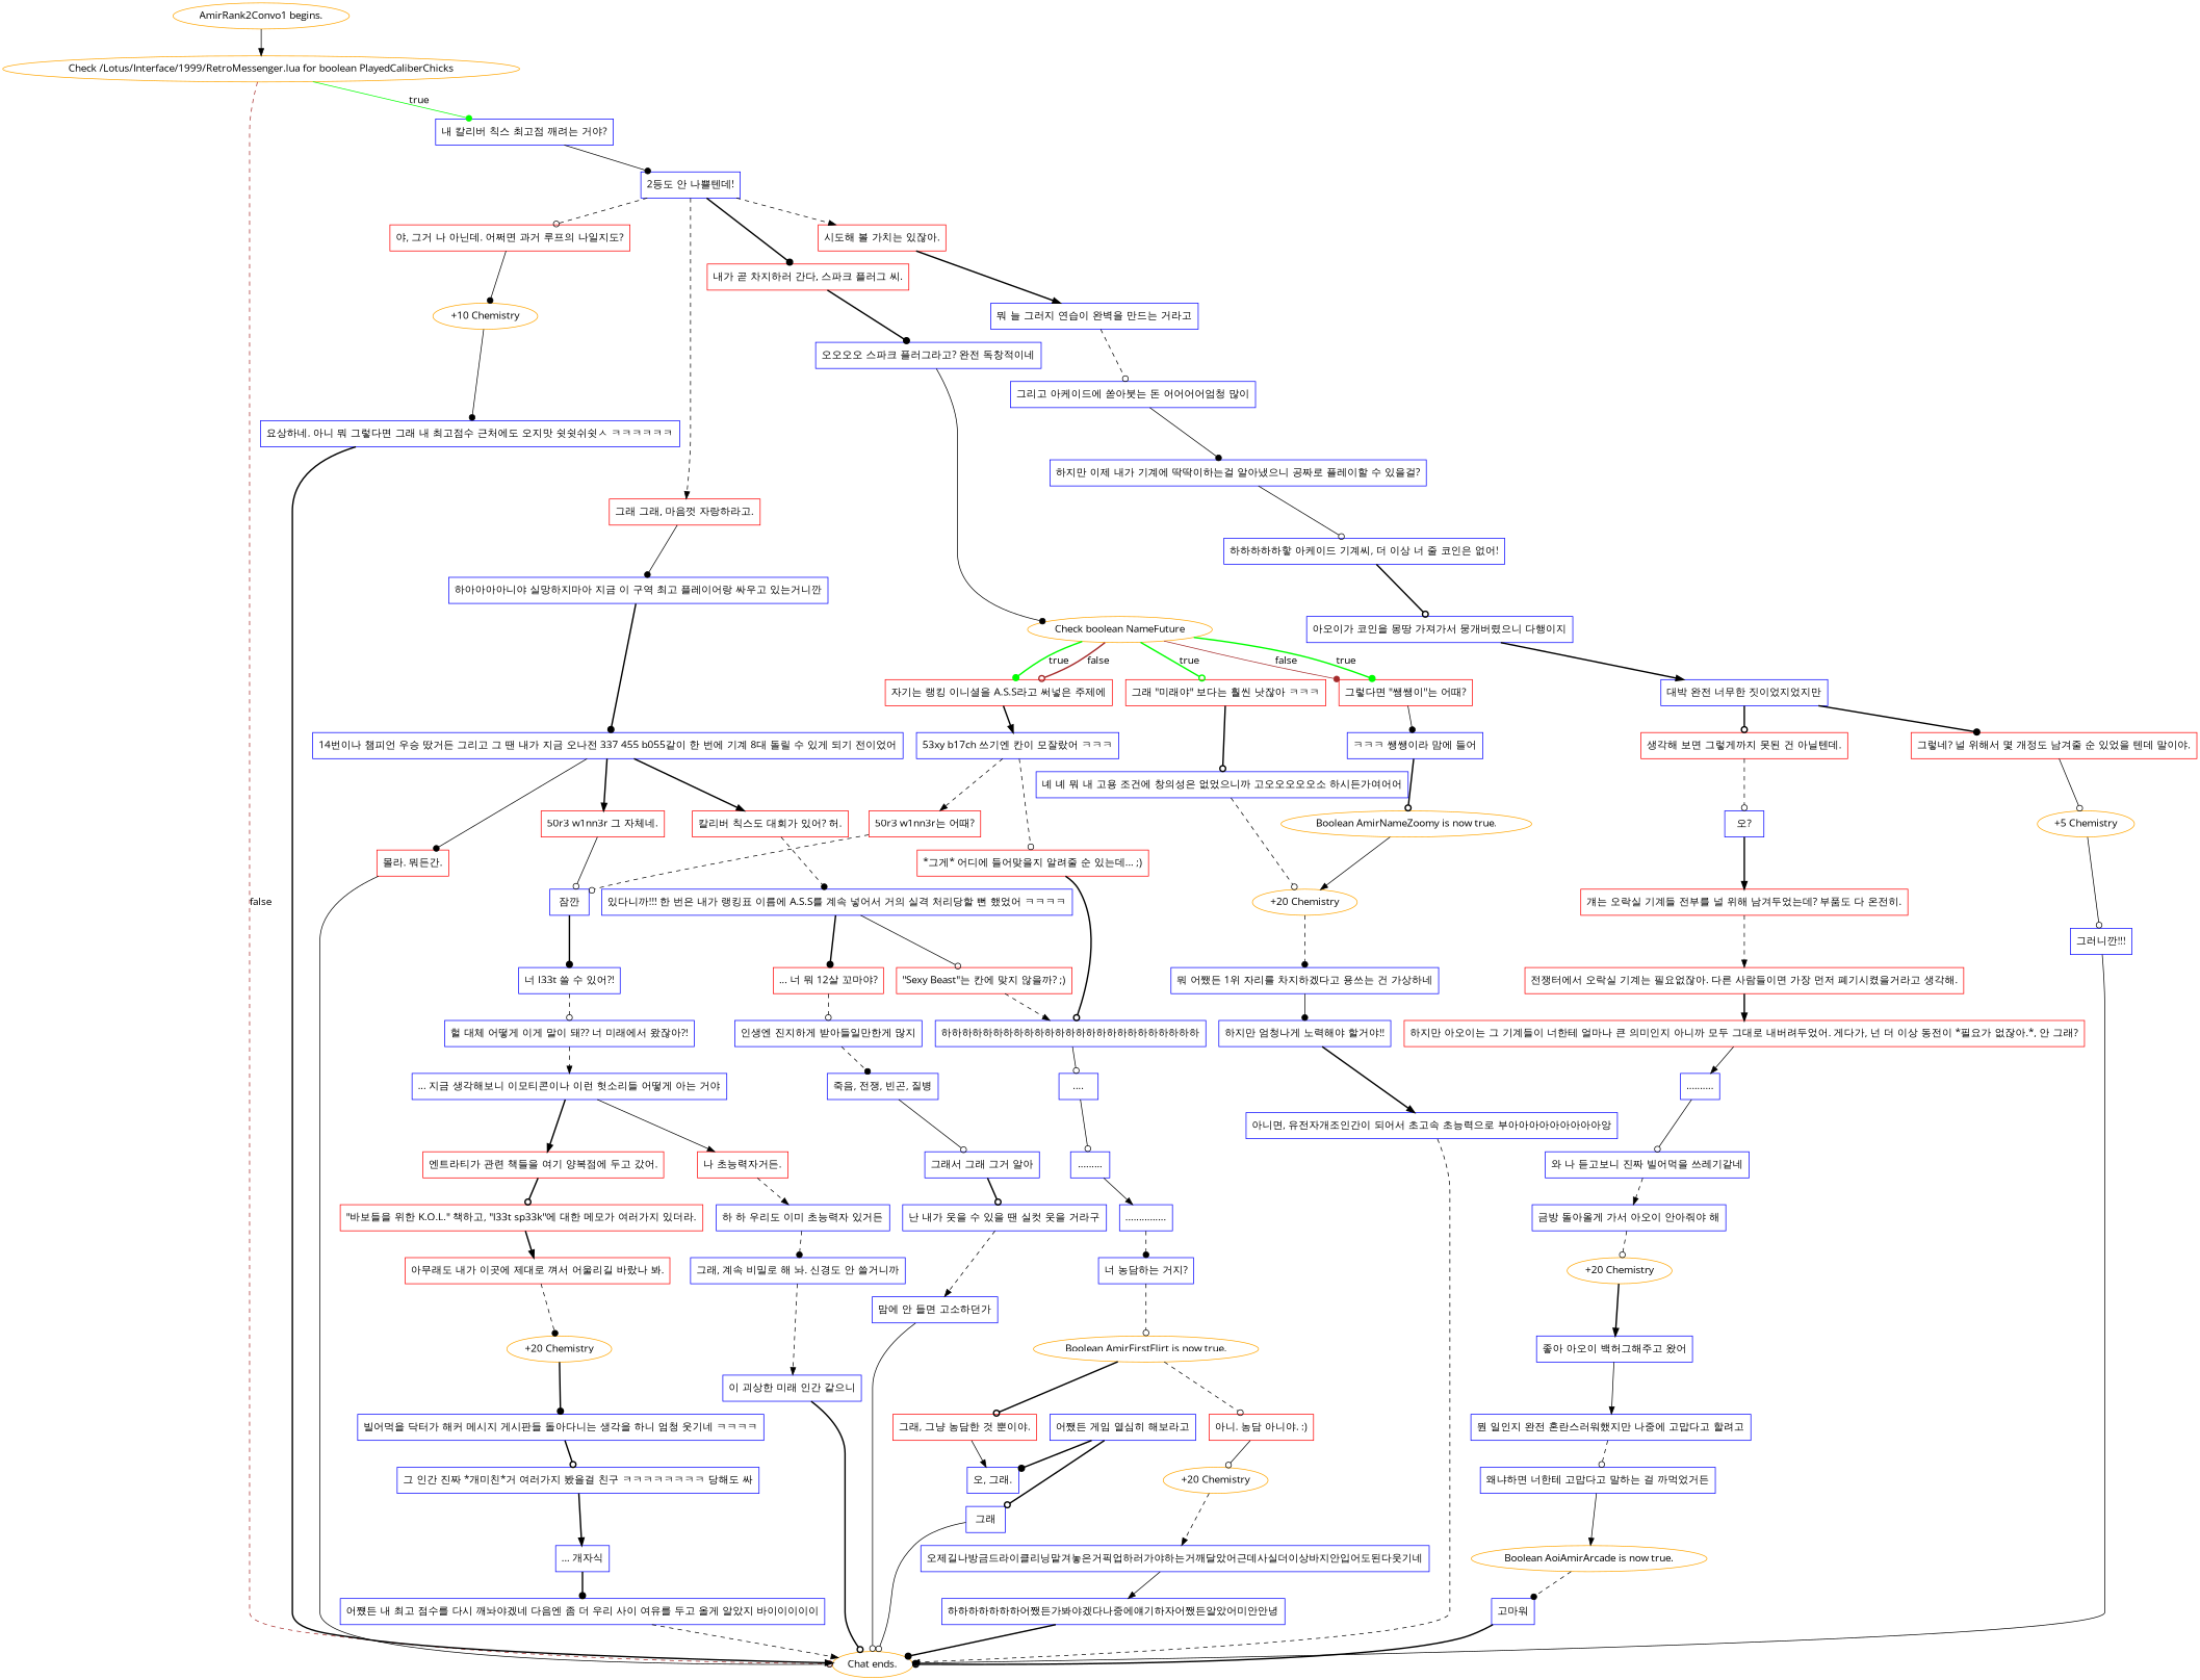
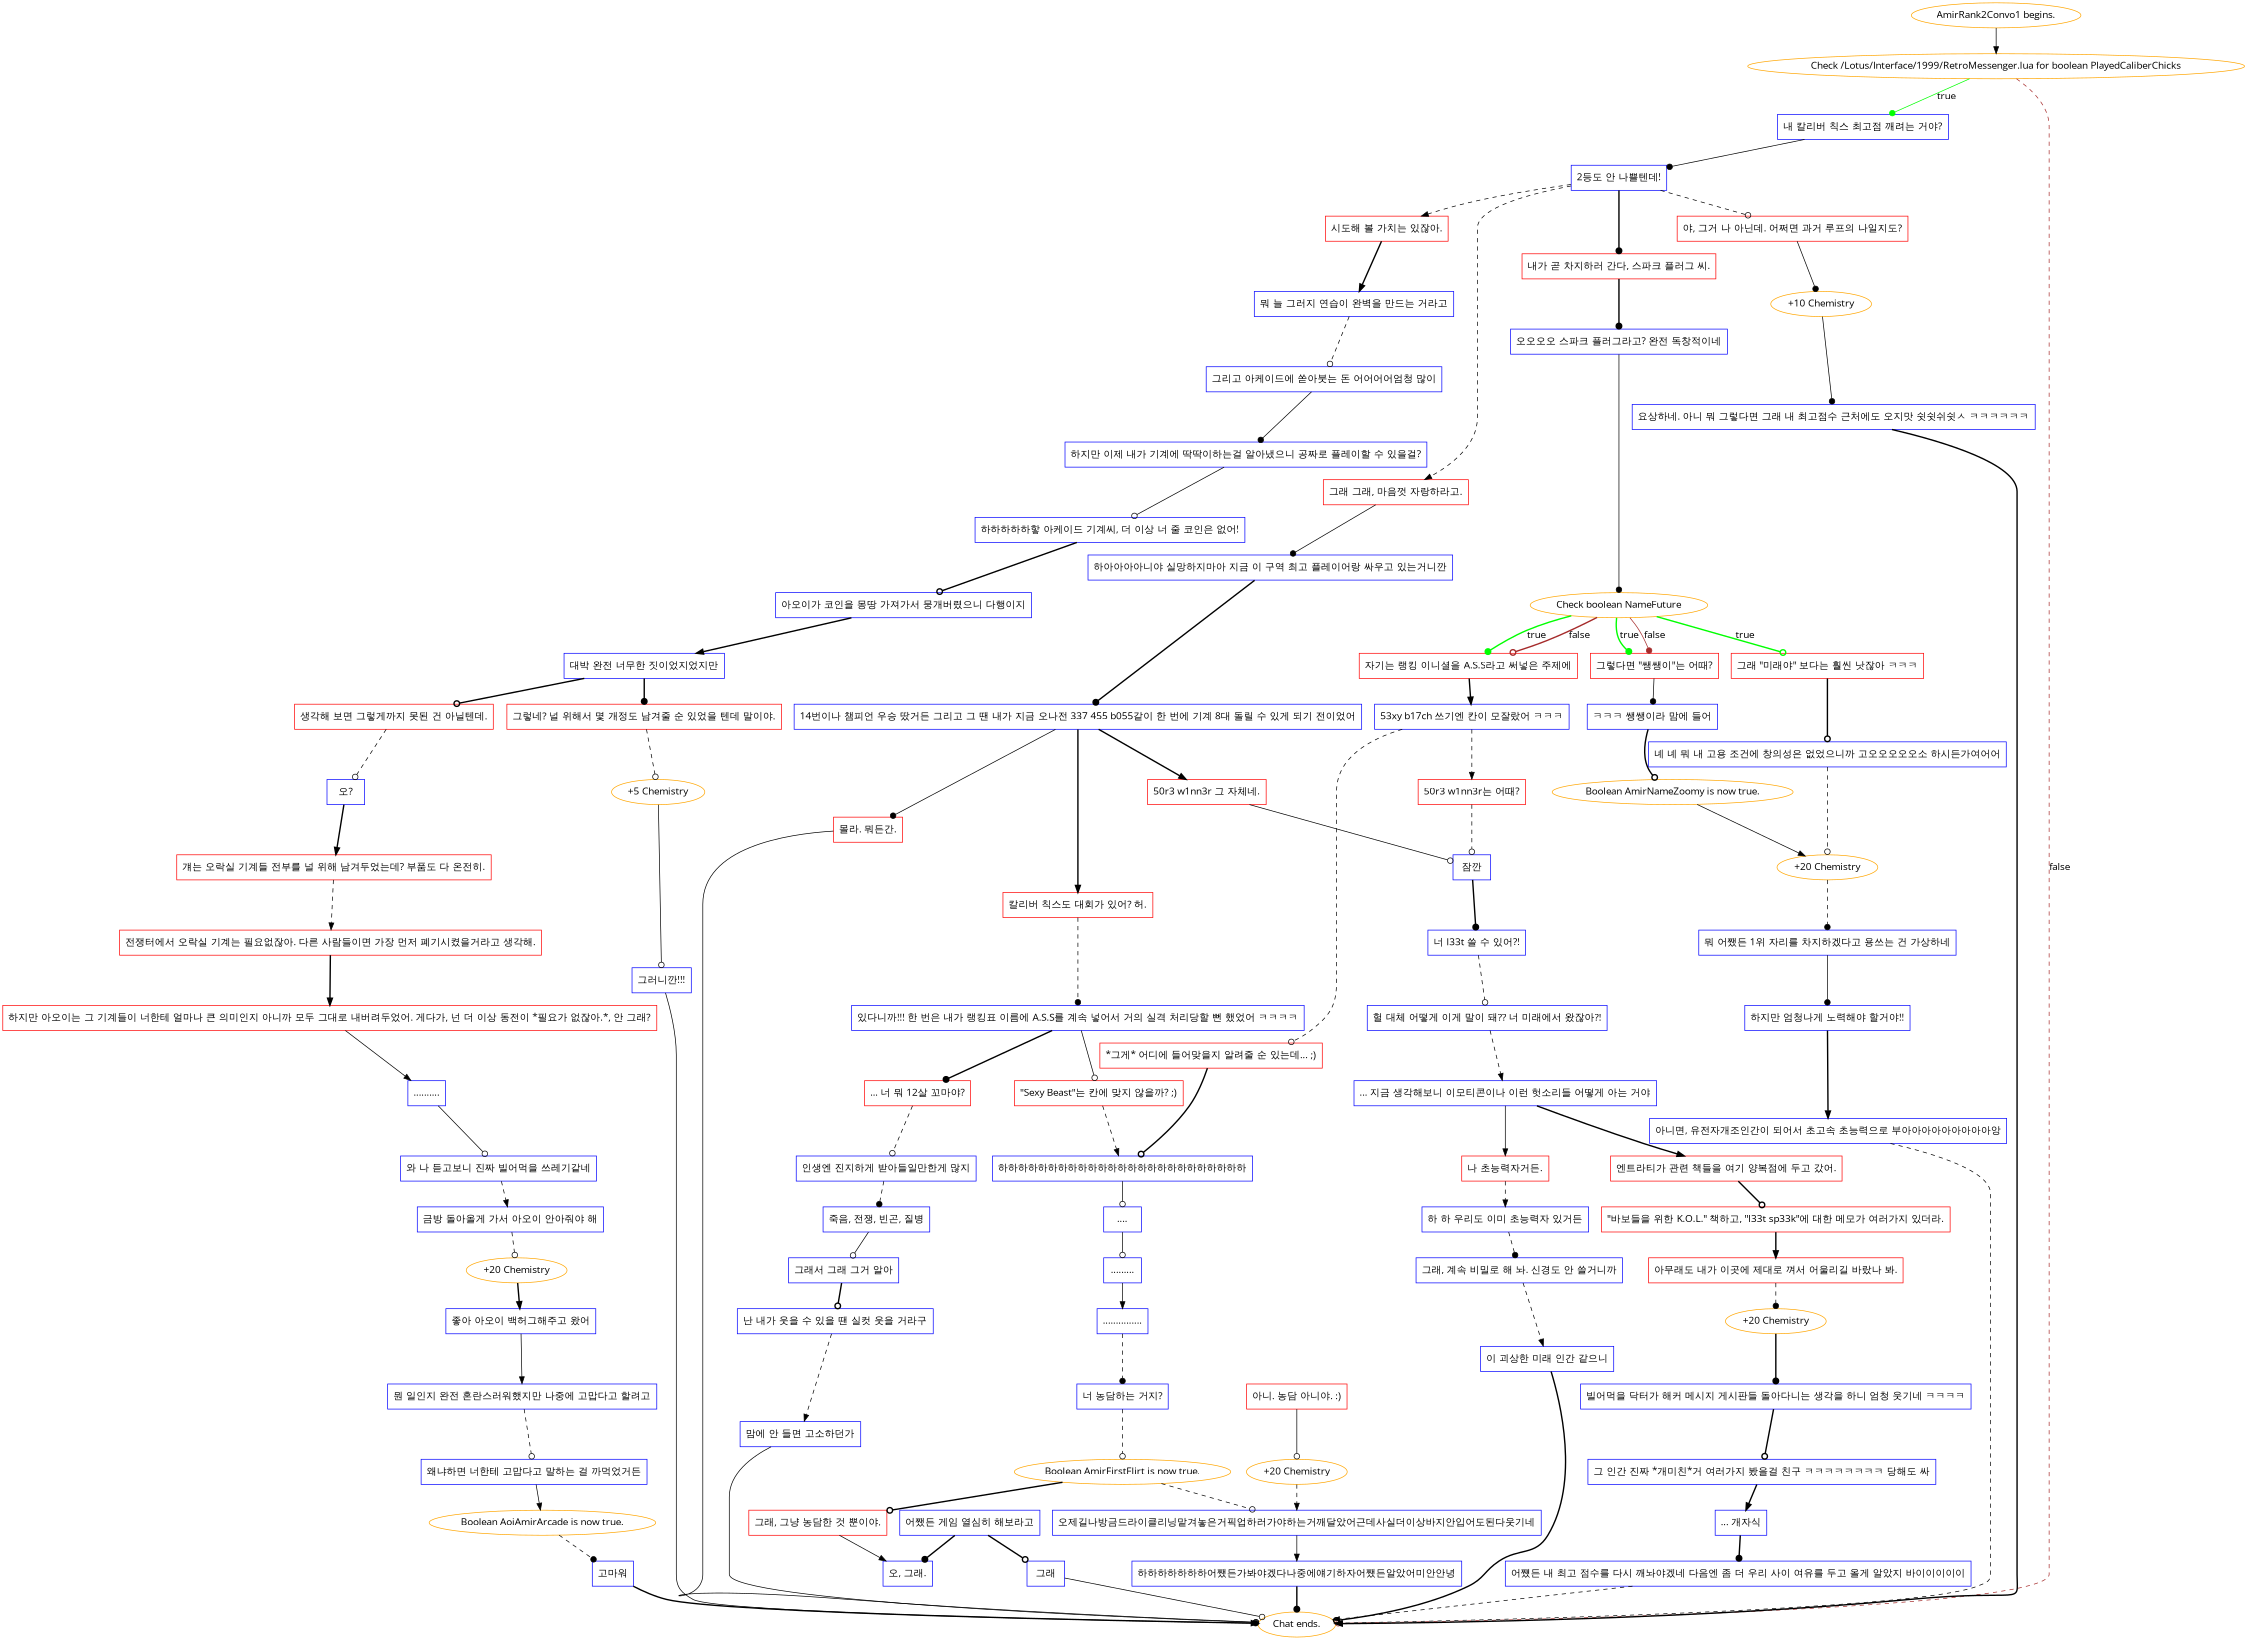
  digraph {
    fontname="Open Sans"
    node [color=blue fontname="Open Sans" shape=box]
    edge [arrowhead=odot fontname="Open Sans" style=bold]
    "AmirRank2Convo1 begins." [color=orange shape=""]
    n2 [color=orange label="Check /Lotus/Interface/1999/RetroMessenger.lua for boolean PlayedCaliberChicks" shape=""]
    n3 [label="내 칼리버 칙스 최고점 깨려는 거야?"]
    "Chat ends." [color=orange shape=""]
    n5 [label="2등도 안 나쁠텐데!"]
    n6 [color=red label="시도해 볼 가치는 있잖아."]
    n7 [color=red label="내가 곧 차지하러 간다, 스파크 플러그 씨."]
    n8 [color=red label="그래 그래, 마음껏 자랑하라고."]
    n9 [color=red label="야, 그거 나 아닌데. 어쩌면 과거 루프의 나일지도?"]
    n10 [label="뭐 늘 그러지 연습이 완벽을 만드는 거라고"]
    n11 [label="오오오오 스파크 플러그라고? 완전 독창적이네"]
    n12 [label="하아아아아니야 실망하지마아 지금 이 구역 최고 플레이어랑 싸우고 있는거니깐"]
    n13 [color=orange label="+10 Chemistry" shape=""]
    n14 [label="그리고 아케이드에 쏟아붓는 돈 어어어어엄청 많이"]
    n15 [color=orange label="Check boolean NameFuture" shape=""]
    n16 [label="14번이나 챔피언 우승 땄거든 그리고 그 땐 내가 지금 오나전 337 455 b055같이 한 번에 기계 8대 돌릴 수 있게 되기 전이었어"]
    n17 [label="요상하네. 아니 뭐 그렇다면 그래 내 최고점수 근처에도 오지맛 쉿쉿쉬쉿ㅅ ㅋㅋㅋㅋㅋㅋ"]
    n18 [label="하지만 이제 내가 기계에 딱딱이하는걸 알아냈으니 공짜로 플레이할 수 있을걸?"]
    n19 [color=red label="그래 \"미래야\" 보다는 훨씬 낫잖아 ㅋㅋㅋ"]
    n20 [color=red label="그렇다면 \"쌩쌩이\"는 어때?"]
    n21 [color=red label="자기는 랭킹 이니셜을 A.S.S라고 써넣은 주제에"]
    n22 [color=red label="50r3 w1nn3r 그 자체네."]
    n23 [color=red label="칼리버 칙스도 대회가 있어? 허."]
    n24 [color=red label="몰라. 뭐든간."]
    n25 [label="하하하하하핳 아케이드 기계씨, 더 이상 너 줄 코인은 없어!"]
    n26 [label="녜 녜 뭐 내 고용 조건에 창의성은 없었으니까 고오오오오오소 하시든가여어어"]
    n27 [label="ㅋㅋㅋ 쌩쌩이라 맘에 들어"]
    n28 [label="53xy b17ch 쓰기엔 칸이 모잘랐어 ㅋㅋㅋ"]
    n29 [label="잠깐"]
    n30 [label="있다니까!!! 한 번은 내가 랭킹표 이름에 A.S.S를 계속 넣어서 거의 실격 처리당할 뻔 했었어 ㅋㅋㅋㅋ"]
    n31 [label="아오이가 코인을 몽땅 가져가서 뭉개버렸으니 다행이지"]
    n32 [color=orange label="+20 Chemistry" shape=""]
    n33 [color=orange label="Boolean AmirNameZoomy is now true." shape=""]
    n34 [color=red label="*그게* 어디에 들어맞을지 알려줄 순 있는데... ;)"]
    n35 [color=red label="50r3 w1nn3r는 어때?"]
    n36 [label="너 l33t 쓸 수 있어?!"]
    n37 [color=red label="\"Sexy Beast\"는 칸에 맞지 않을까? ;)"]
    n38 [color=red label="... 너 뭐 12살 꼬마야?"]
    n39 [label="대박 완전 너무한 짓이었지었지만"]
    n40 [label="뭐 어쨌든 1위 자리를 차지하겠다고 용쓰는 건 가상하네"]
    n41 [label="하하하하하하하하하하하하하하하하하하하하하하하하하"]
    n42 [label="헐 대체 어떻게 이게 말이 돼?? 너 미래에서 왔잖아?!"]
    n43 [label="인생엔 진지하게 받아들일만한게 많지"]
    n44 [color=red label="그렇네? 널 위해서 몇 개정도 남겨줄 순 있었을 텐데 말이야."]
    n45 [color=red label="생각해 보면 그렇게까지 못된 건 아닐텐데."]
    n46 [label="하지만 엄청나게 노력해야 할거야!!"]
    n47 [label="...."]
    n48 [label="... 지금 생각해보니 이모티콘이나 이런 헛소리들 어떻게 아는 거야"]
    n49 [label="죽음, 전쟁, 빈곤, 질병"]
    n50 [color=orange label="+5 Chemistry" shape=""]
    n51 [label="오?"]
    n52 [label="아니면, 유전자개조인간이 되어서 초고속 초능력으로 부아아아아아아아아아앙"]
    n53 [label="........."]
    n54 [color=red label="엔트라티가 관련 책들을 여기 양복점에 두고 갔어."]
    n55 [color=red label="나 초능력자거든."]
    n56 [label="그래서 그래 그거 알아"]
    n57 [label="그러니깐!!!"]
    n58 [color=red label="걔는 오락실 기계들 전부를 널 위해 남겨두었는데? 부품도 다 온전히."]
    n59 [label="..............."]
    n60 [color=red label="\"바보들을 위한 K.O.L.\" 책하고, \"l33t sp33k\"에 대한 메모가 여러가지 있더라."]
    n61 [label="하 하 우리도 이미 초능력자 있거든"]
    n62 [label="난 내가 웃을 수 있을 땐 실컷 웃을 거라구"]
    n63 [color=red label="전쟁터에서 오락실 기계는 필요없잖아. 다른 사람들이면 가장 먼저 폐기시켰을거라고 생각해."]
    n64 [label="너 농담하는 거지?"]
    n65 [color=red label="아무래도 내가 이곳에 제대로 껴서 어울리길 바랐나 봐."]
    n66 [label="그래, 계속 비밀로 해 놔. 신경도 안 쓸거니까"]
    n67 [label="맘에 안 들면 고소하던가"]
    n68 [color=red label="하지만 아오이는 그 기계들이 너한테 얼마나 큰 의미인지 아니까 모두 그대로 내버려두었어. 게다가, 넌 더 이상 동전이 *필요가 없잖아.*, 안 그래?"]
    n69 [color=orange label="Boolean AmirFirstFlirt is now true." shape=""]
    n70 [color=orange label="+20 Chemistry" shape=""]
    n71 [label="이 괴상한 미래 인간 같으니"]
    n72 [label=".........."]
    n73 [color=red label="아니. 농담 아니야. :)"]
    n74 [color=red label="그래, 그냥 농담한 것 뿐이야."]
    n75 [label="빌어먹을 닥터가 해커 메시지 게시판들 돌아다니는 생각을 하니 엄청 웃기네 ㅋㅋㅋㅋ"]
    n76 [label="와 나 듣고보니 진짜 빌어먹을 쓰레기같네"]
    n77 [color=orange label="+20 Chemistry" shape=""]
    n78 [label="오, 그래."]
    n79 [label="그 인간 진짜 *개미친*거 여러가지 봤을걸 친구 ㅋㅋㅋㅋㅋㅋㅋㅋ 당해도 싸"]
    n80 [label="금방 돌아올게 가서 아오이 안아줘야 해"]
    n81 [label="오제길나방금드라이클리닝맡겨놓은거픽업하러가야하는거깨달았어근데사실더이상바지안입어도된다웃기네"]
    n82 [label="... 개자식"]
    n83 [color=orange label="+20 Chemistry" shape=""]
    n84 [label="하하하하하하하어쨌든가봐야겠다나중에얘기하자어쨌든알았어미안안녕"]
    n85 [label="어쨌든 게임 열심히 해보라고"]
    n86 [label="그래"]
    n87 [label="어쩄든 내 최고 점수를 다시 깨놔야겠네 다음엔 좀 더 우리 사이 여유를 두고 올게 알았지 바이이이이이"]
    n88 [label="좋아 아오이 백허그해주고 왔어"]
    n89 [label="뭔 일인지 완전 혼란스러워했지만 나중에 고맙다고 할려고"]
    n90 [label="왜냐하면 너한테 고맙다고 말하는 걸 까먹었거든"]
    n91 [color=orange label="Boolean AoiAmirArcade is now true." shape=""]
    n92 [label="고마워"]
    "AmirRank2Convo1 begins." -> n2 [arrowhead=normal style=solid]
    n2 -> n3 [arrowhead=dot color=green label=true style=solid]
    n2 -> "Chat ends." [color=brown label=false style=dashed]
    n3 -> n5 [arrowhead=dot style=solid]
    n5 -> n6 [arrowhead=normal style=dashed]
    n5 -> n7 [arrowhead=dot]
    n5 -> n8 [arrowhead=normal style=dashed]
    n5 -> n9 [style=dashed]
    n6 -> n10 [arrowhead=normal]
    n7 -> n11 [arrowhead=dot]
    n8 -> n12 [arrowhead=dot style=solid]
    n9 -> n13 [arrowhead=dot style=solid]
    n10 -> n14 [style=dashed]
    n11 -> n15 [arrowhead=dot style=solid]
    n12 -> n16 [arrowhead=dot]
    n13 -> n17 [arrowhead=dot style=solid]
    n14 -> n18 [arrowhead=dot style=solid]
    n15 -> n19 [color=green label=true]
    n15 -> n20 [arrowhead=dot color=green label=true]
    n15 -> n20 [arrowhead=dot color=brown label=false style=solid]
    n15 -> n21 [arrowhead=dot color=green label=true]
    n15 -> n21 [color=brown label=false]
    n16 -> n22 [arrowhead=normal]
    n16 -> n23 [arrowhead=normal]
    n16 -> n24 [arrowhead=dot style=solid]
    n17 -> "Chat ends." [arrowhead=normal]
    n18 -> n25 [style=solid]
    n19 -> n26
    n20 -> n27 [arrowhead=dot style=solid]
    n21 -> n28 [arrowhead=normal]
    n22 -> n29 [style=solid]
    n23 -> n30 [arrowhead=dot style=dashed]
    n24 -> "Chat ends." [style=solid]
    n25 -> n31
    n26 -> n32 [style=dashed]
    n27 -> n33
    n28 -> n34 [style=dashed]
    n28 -> n35 [arrowhead=normal style=dashed]
    n29 -> n36 [arrowhead=dot]
    n30 -> n37 [style=solid]
    n30 -> n38 [arrowhead=dot]
    n31 -> n39 [arrowhead=normal]
    n32 -> n40 [arrowhead=dot style=dashed]
    n33 -> n32 [arrowhead=normal style=solid]
    n34 -> n41
    n35 -> n29 [style=dashed]
    n36 -> n42 [style=dashed]
    n37 -> n41 [arrowhead=normal style=dashed]
    n38 -> n43 [style=dashed]
    n39 -> n44 [arrowhead=dot]
    n39 -> n45
    n40 -> n46 [arrowhead=dot style=solid]
    n41 -> n47 [style=solid]
    n42 -> n48 [arrowhead=normal style=dashed]
    n43 -> n49 [arrowhead=dot style=dashed]
-   n44 -> n50 [style=solid]
+   n44 -> n50 [style=dashed]
    n45 -> n51 [style=dashed]
    n46 -> n52 [arrowhead=normal]
    n47 -> n53 [style=solid]
    n48 -> n54 [arrowhead=normal]
    n48 -> n55 [arrowhead=normal style=solid]
    n49 -> n56 [style=solid]
    n50 -> n57 [style=solid]
    n51 -> n58 [arrowhead=normal]
    n52 -> "Chat ends." [arrowhead=normal style=dashed]
    n53 -> n59 [arrowhead=normal style=solid]
    n54 -> n60
    n55 -> n61 [arrowhead=normal style=dashed]
    n56 -> n62
    n57 -> "Chat ends." [arrowhead=dot style=solid]
    n58 -> n63 [arrowhead=normal style=dashed]
    n59 -> n64 [arrowhead=dot style=dashed]
    n60 -> n65 [arrowhead=normal]
    n61 -> n66 [arrowhead=dot style=dashed]
    n62 -> n67 [arrowhead=normal style=dashed]
    n63 -> n68 [arrowhead=normal]
    n64 -> n69 [style=dashed]
    n65 -> n70 [arrowhead=dot style=dashed]
    n66 -> n71 [arrowhead=normal style=dashed]
    n67 -> "Chat ends." [style=solid]
    n68 -> n72 [arrowhead=normal style=solid]
-   n69 -> n73 [style=dashed]
+   n69 -> n81 [style=dashed]
    n69 -> n74
    n70 -> n75 [arrowhead=dot]
    n71 -> "Chat ends."
    n72 -> n76 [style=solid]
    n73 -> n77 [style=solid]
    n74 -> n78 [arrowhead=normal style=solid]
    n75 -> n79
    n76 -> n80 [arrowhead=normal style=dashed]
    n77 -> n81 [arrowhead=normal style=dashed]
    n79 -> n82 [arrowhead=normal]
    n80 -> n83 [style=dashed]
    n81 -> n84 [arrowhead=normal style=solid]
    n82 -> n87 [arrowhead=dot]
    n83 -> n88 [arrowhead=normal]
    n84 -> "Chat ends." [arrowhead=dot]
    n85 -> n78 [arrowhead=dot]
    n85 -> n86
    n86 -> "Chat ends." [style=solid]
    n87 -> "Chat ends." [arrowhead=normal style=dashed]
    n88 -> n89 [arrowhead=normal style=solid]
    n89 -> n90 [style=dashed]
    n90 -> n91 [arrowhead=normal style=solid]
    n91 -> n92 [arrowhead=dot style=dashed]
-   n92 -> "Chat ends."
+   n92 -> "Chat ends." [arrowhead=normal]
  }
